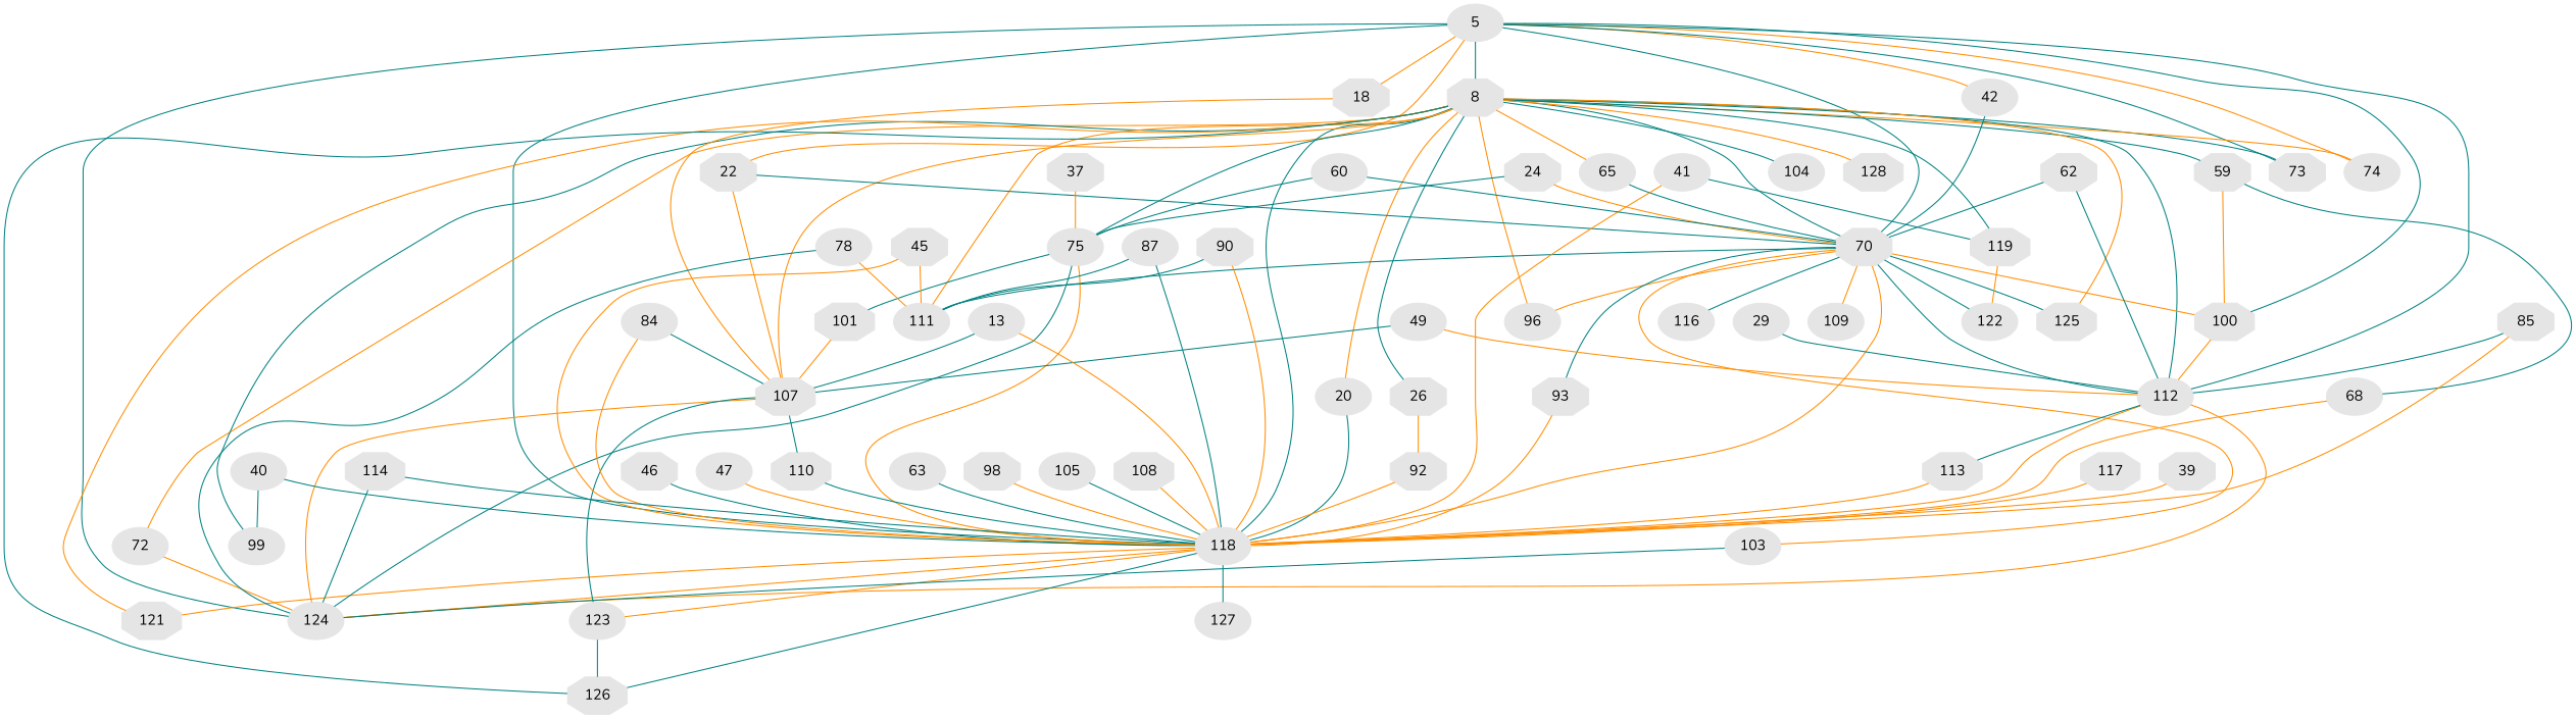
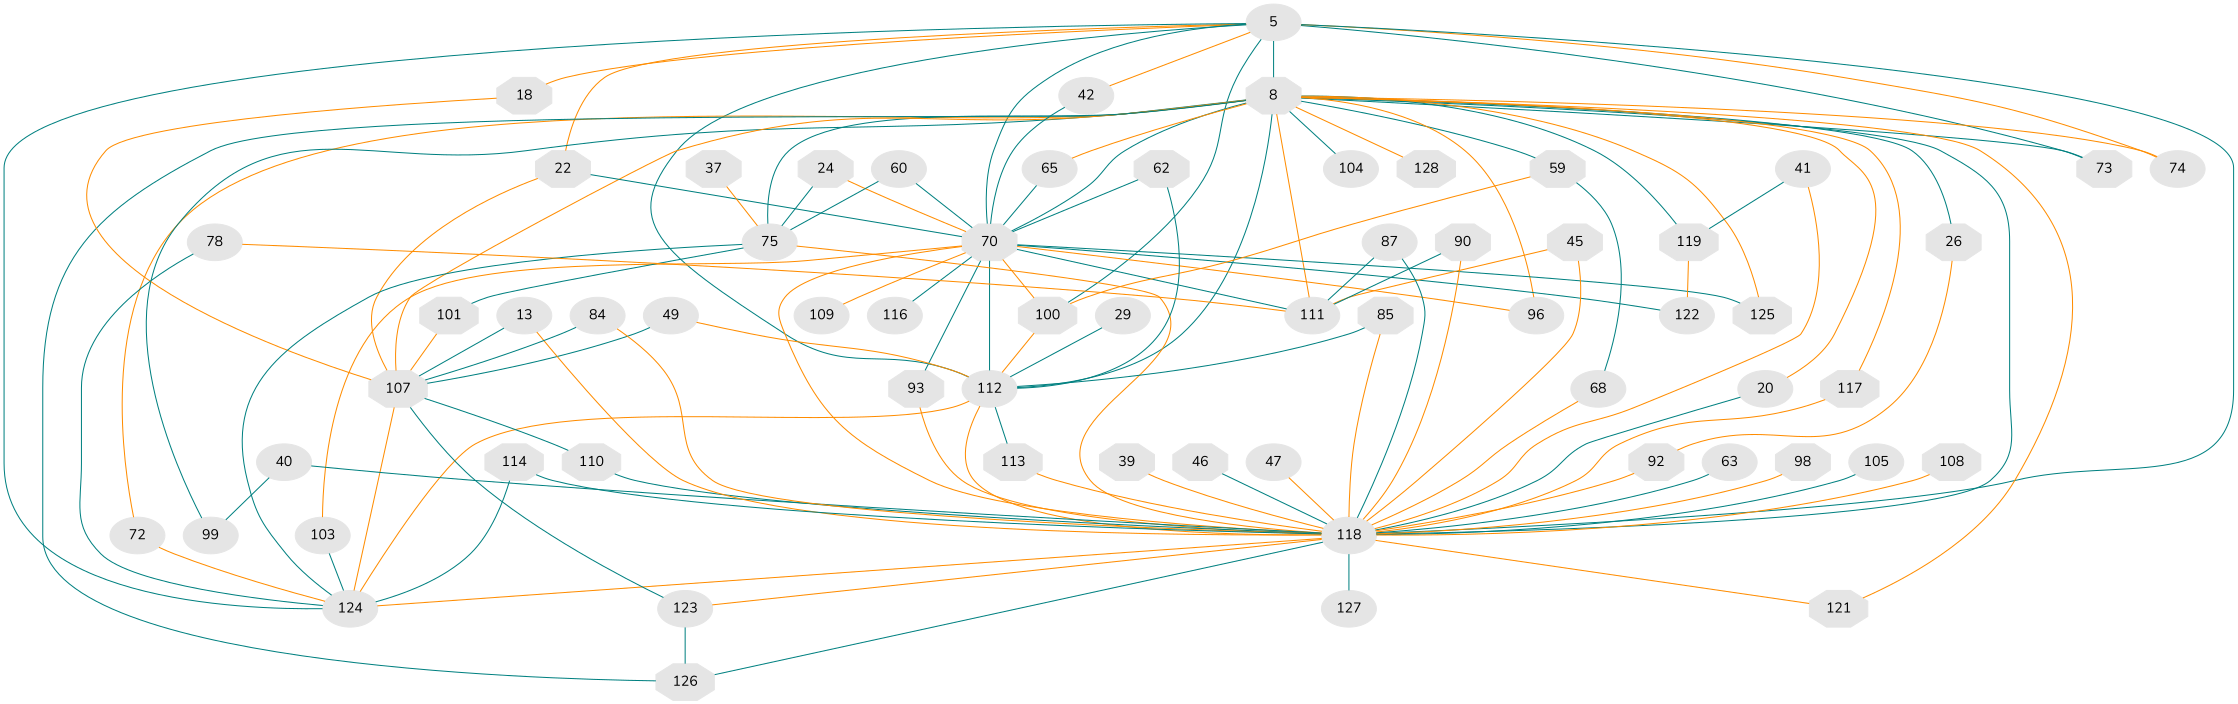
  graph {
    fontname=Nunito
    node [color=gray90 fontname=Nunito shape=ellipse style=filled]
    edge [color=teal fontname=Nunito]
    5 [super="+1"]
    8 [shape=octagon super="+2+4"]
    18 [shape=octagon]
    22 [shape=octagon]
    42
    70 [shape=octagon super="+67+50+15"]
    73 [shape=octagon]
    74
    100 [shape=octagon super="+58+51"]
    112 [super="+80"]
    118 [super="+27+19+94+86+9"]
    124 [super="+36+56+44+102"]
    20
    26 [shape=octagon]
    59 [shape=octagon super="+13"]
    65 [super="+64"]
    72
    75 [super="+61"]
    96 [super="+79"]
    99
    104
    107 [shape=octagon super="+43+95"]
    111 [super="+106"]
    117 [shape=octagon]
    119 [shape=octagon super="+97"]
    121 [shape=octagon]
    125 [shape=octagon super="+52"]
    126 [shape=octagon super="+120"]
    128 [shape=octagon]
    93 [shape=octagon]
    103
    109
    116
    122
    113 [shape=octagon]
    123 [super="+115"]
    127
    92 [shape=octagon super="+76"]
    68
    101 [shape=octagon]
    110 [shape=octagon]
    24 [shape=octagon]
    29
    37 [shape=octagon]
    39 [shape=octagon]
    40
    41
    45 [shape=octagon]
    46 [shape=octagon super="+25"]
    47
    49
    n52 [label=13]
    60
    62 [shape=octagon]
    63
    78
    84 [super="+48"]
    85 [shape=octagon]
    87
    90 [shape=octagon super="+88"]
    98 [shape=octagon]
    105
    108 [shape=octagon]
    114 [shape=octagon]
    5 -- 8 [weight=6]
    5 -- 18 [color=darkorange weight=2]
    5 -- 22 [color=darkorange]
    5 -- 42 [color=darkorange]
    5 -- 70 [weight=2]
    5 -- 73
    5 -- 74 [color=darkorange]
    5 -- 100
    5 -- 112 [weight=4]
    5 -- 118 [weight=8]
    5 -- 124 [weight=3]
    8 -- 70 [weight=6]
    8 -- 73
    8 -- 74 [color=darkorange]
    8 -- 112 [weight=9]
    8 -- 118 [weight=9]
    8 -- 20 [color=darkorange]
    8 -- 26
    8 -- 59 [weight=3]
    8 -- 65 [color=darkorange]
    8 -- 72 [color=darkorange]
    8 -- 75 [weight=2]
    8 -- 96 [color=darkorange]
    8 -- 99
    8 -- 104 [weight=2]
    8 -- 107 [color=darkorange weight=4]
    8 -- 111 [color=darkorange weight=3]
+   8 -- 117 [color=darkorange]
    8 -- 119 [weight=2]
    8 -- 121 [color=darkorange]
    8 -- 125 [color=darkorange weight=2]
    8 -- 126 [weight=3]
    8 -- 128 [color=darkorange weight=2]
    18 -- 107 [color=darkorange]
    22 -- 70
    22 -- 107 [color=darkorange]
    42 -- 70
    70 -- 100 [color=darkorange]
    70 -- 112 [weight=4]
    70 -- 118 [color=darkorange weight=9]
    70 -- 96 [color=darkorange weight=2]
    70 -- 111 [weight=3]
    70 -- 125
    70 -- 93
    70 -- 103 [color=darkorange]
    70 -- 109 [color=darkorange]
    70 -- 116
    70 -- 122
    100 -- 112 [color=darkorange]
    112 -- 118 [color=darkorange weight=4]
    112 -- 124 [color=darkorange weight=2]
    112 -- 113
    118 -- 124 [color=darkorange]
    118 -- 121 [color=darkorange]
    118 -- 126 [weight=3]
    118 -- 123 [color=darkorange]
    118 -- 127 [weight=2]
    20 -- 118
    26 -- 92 [color=darkorange]
    59 -- 100 [color=darkorange]
    59 -- 68
    65 -- 70 [weight=2]
    72 -- 124 [color=darkorange]
    75 -- 118 [color=darkorange weight=2]
    75 -- 124
    75 -- 101
    107 -- 124 [color=darkorange weight=3]
    107 -- 123
    107 -- 110
    117 -- 118 [color=darkorange]
    119 -- 122 [color=darkorange]
    93 -- 118 [color=darkorange]
    103 -- 124
    113 -- 118 [color=darkorange]
    123 -- 126
    92 -- 118 [color=darkorange weight=2]
    68 -- 118 [color=darkorange]
    101 -- 107 [color=darkorange]
    110 -- 118
    24 -- 70 [color=darkorange]
    24 -- 75
    29 -- 112
    37 -- 75 [color=darkorange]
    39 -- 118 [color=darkorange weight=2]
    40 -- 118 [weight=2]
    40 -- 99
    41 -- 118 [color=darkorange weight=2]
    41 -- 119
    45 -- 118 [color=darkorange]
    45 -- 111 [color=darkorange]
    46 -- 118 [weight=3]
    47 -- 118 [color=darkorange weight=2]
    49 -- 112 [color=darkorange]
    49 -- 107
    n52 -- 118 [color=darkorange]
    n52 -- 107
    60 -- 70
    60 -- 75
    62 -- 70
    62 -- 112
    63 -- 118 [weight=2]
    78 -- 124
    78 -- 111 [color=darkorange]
    84 -- 118 [color=darkorange weight=2]
    84 -- 107
    85 -- 112
    85 -- 118 [color=darkorange]
    87 -- 118
    87 -- 111
    90 -- 118 [color=darkorange weight=2]
    90 -- 111
    98 -- 118 [color=darkorange weight=2]
    105 -- 118 [weight=2]
    108 -- 118 [color=darkorange weight=2]
    114 -- 118
    114 -- 124
  }
